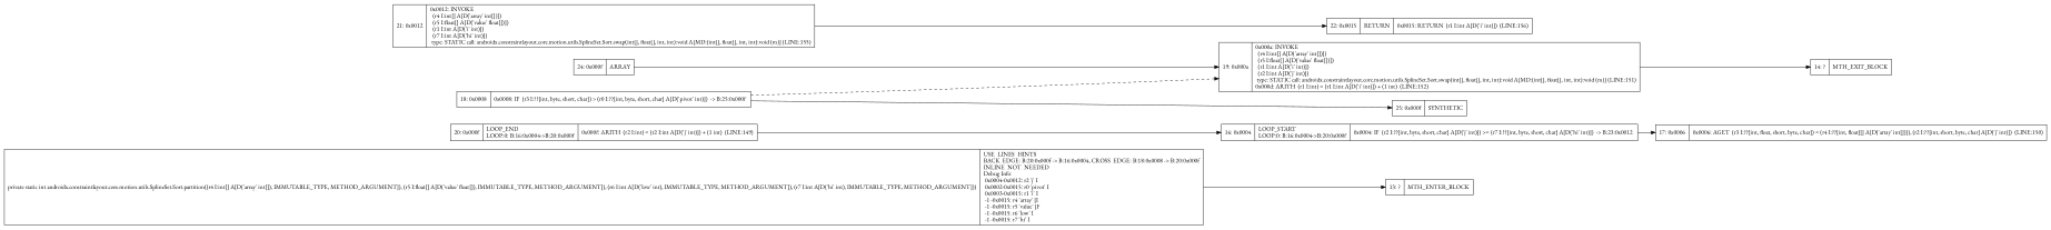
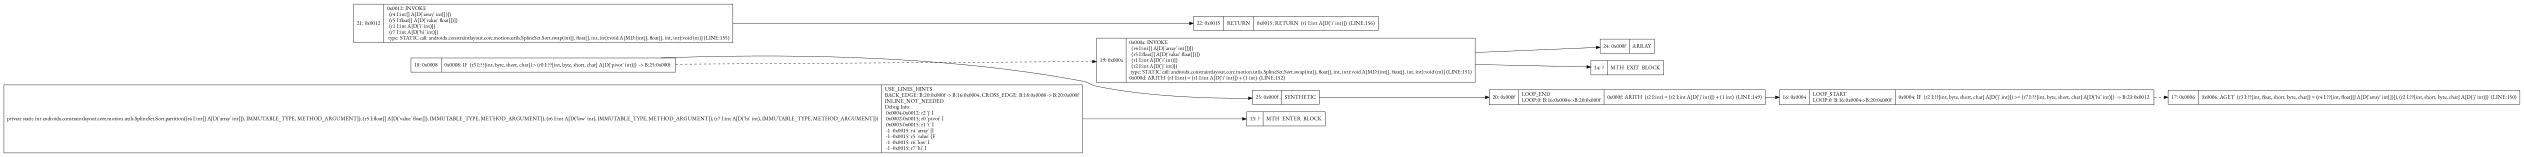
  digraph {
    fontname="EB Garamond"
    rankdir=LR
    node [fontname="EB Garamond" shape=record]
    edge [fontname="EB Garamond"]
    n1 [label="{13\:\ ?|MTH_ENTER_BLOCK\l}"]
    n2 [label="{16\:\ 0x0004|LOOP_START\lLOOP:0: B:16:0x0004\-\>B:20:0x000f\l|0x0004: IF  (r2 I:??[int, byte, short, char] A[D('j' int)]) \>= (r7 I:??[int, byte, short, char] A[D('hi' int)])  \-\> B:23:0x0012 \l}"]
    n3 [label="{17\:\ 0x0006|0x0006: AGET  (r3 I:??[int, float, short, byte, char]) = (r4 I:??[int, float][] A[D('array' int[])]), (r2 I:??[int, short, byte, char] A[D('j' int)])  (LINE:150)\l}"]
    n4 [label="{18\:\ 0x0008|0x0008: IF  (r3 I:??[int, byte, short, char]) \> (r0 I:??[int, byte, short, char] A[D('pivot' int)])  \-\> B:25:0x000f \l}"]
    n5 [label="{19\:\ 0x000a|0x000a: INVOKE  \l  (r4 I:int[] A[D('array' int[])])\l  (r5 I:float[] A[D('value' float[])])\l  (r1 I:int A[D('i' int)])\l  (r2 I:int A[D('j' int)])\l type: STATIC call: androidx.constraintlayout.core.motion.utils.SplineSet.Sort.swap(int[], float[], int, int):void A[MD:(int[], float[], int, int):void (m)] (LINE:151)\l0x000d: ARITH  (r1 I:int) = (r1 I:int A[D('i' int)]) + (1 int)  (LINE:152)\l}"]
    n6 [label="{25\:\ 0x000f|SYNTHETIC\l}"]
    n7 [label="{24\:\ 0x000f|ARRAY\l}"]
    n8 [label="{14\:\ ?|MTH_EXIT_BLOCK\l}"]
    n9 [label="{20\:\ 0x000f|LOOP_END\lLOOP:0: B:16:0x0004\-\>B:20:0x000f\l|0x000f: ARITH  (r2 I:int) = (r2 I:int A[D('j' int)]) + (1 int)  (LINE:149)\l}"]
    n10 [label="{21\:\ 0x0012|0x0012: INVOKE  \l  (r4 I:int[] A[D('array' int[])])\l  (r5 I:float[] A[D('value' float[])])\l  (r1 I:int A[D('i' int)])\l  (r7 I:int A[D('hi' int)])\l type: STATIC call: androidx.constraintlayout.core.motion.utils.SplineSet.Sort.swap(int[], float[], int, int):void A[MD:(int[], float[], int, int):void (m)] (LINE:155)\l}"]
    n11 [label="{22\:\ 0x0015|RETURN\l|0x0015: RETURN  (r1 I:int A[D('i' int)])  (LINE:156)\l}"]
    n12 [label="{private static int androidx.constraintlayout.core.motion.utils.SplineSet.Sort.partition((r4 I:int[] A[D('array' int[]), IMMUTABLE_TYPE, METHOD_ARGUMENT]), (r5 I:float[] A[D('value' float[]), IMMUTABLE_TYPE, METHOD_ARGUMENT]), (r6 I:int A[D('low' int), IMMUTABLE_TYPE, METHOD_ARGUMENT]), (r7 I:int A[D('hi' int), IMMUTABLE_TYPE, METHOD_ARGUMENT]))  | USE_LINES_HINTS\lBACK_EDGE: B:20:0x000f \-\> B:16:0x0004, CROSS_EDGE: B:18:0x0008 \-\> B:20:0x000f\lINLINE_NOT_NEEDED\lDebug Info:\l  0x0004\-0x0012: r2 'j' I\l  0x0002\-0x0015: r0 'pivot' I\l  0x0003\-0x0015: r1 'i' I\l  \-1 \-0x0015: r4 'array' [I\l  \-1 \-0x0015: r5 'value' [F\l  \-1 \-0x0015: r6 'low' I\l  \-1 \-0x0015: r7 'hi' I\l}"]
-   n2 -> n3 [style=solid]
+   n2 -> n3 [style=dashed]
    n4 -> n5 [style=dashed]
    n4 -> n6
-   n7 -> n5
+   n5 -> n7
    n5 -> n8
+   n6 -> n9
    n9 -> n2
    n10 -> n11
    n12 -> n1
  }
